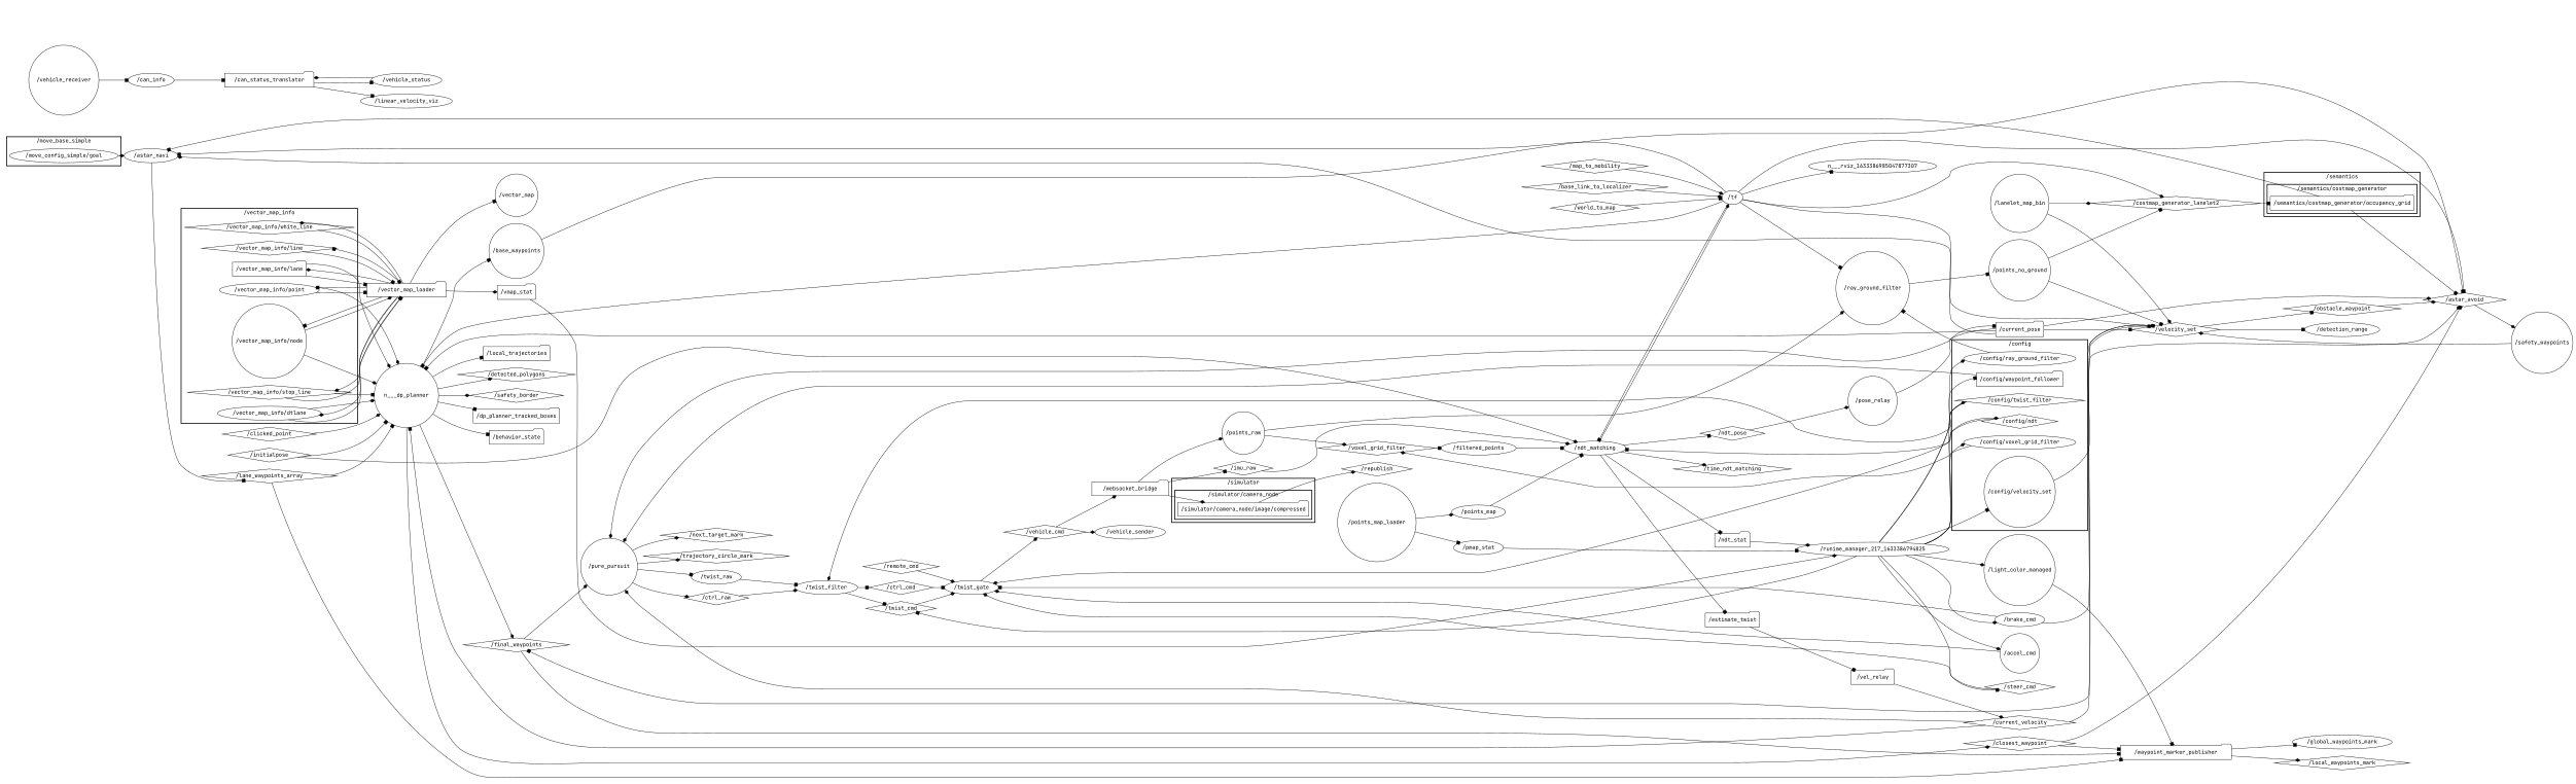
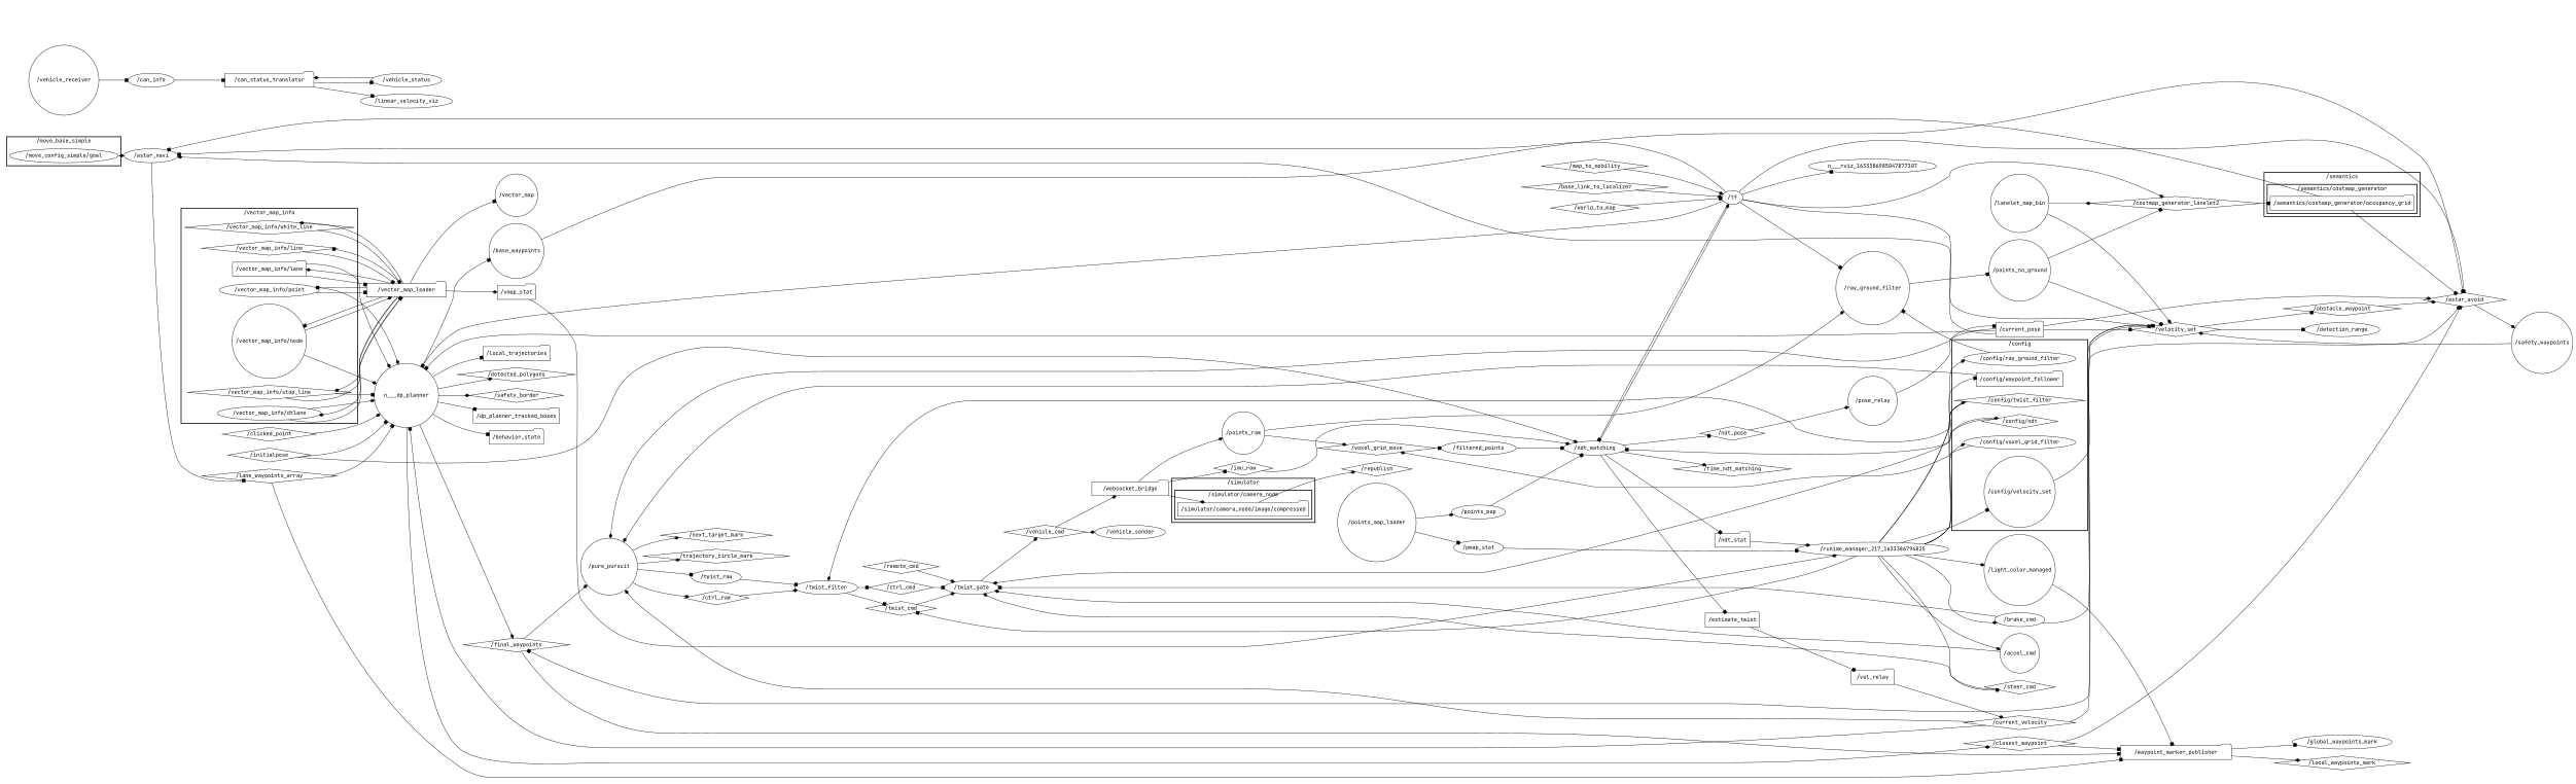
  digraph {
    compound=True
    fontname="JetBrains Mono"
    rank=same
    rankdir=LR
    ranksep=0.2
    node [fontname="JetBrains Mono" shape=diamond]
    edge [arrowhead=box fontname="JetBrains Mono" penwidth=1]
    n1 [height=0.5 label="/semantics/costmap_generator/occupancy_grid" shape=folder width=4.9306]
    n2 [height=0.5 label="/config/twist_filter" width=2.0694]
    n3 [height=0.5 label="/config/waypoint_follower" shape=folder width=2.7778]
    n4 [height=0.5 label="/config/voxel_grid_filter" shape=ellipse width=2.5972]
    n5 [height=0.5 label="/config/ndt" width=1.3056]
    n6 [height=0.5 label="/config/velocity_set" shape=circle width=2.1528]
    n7 [height=0.5 label="/config/ray_ground_filter" shape=ellipse width=2.6944]
    n8 [height=0.5 label="/simulator/camera_node/image/compressed" shape=folder width=4.5556]
    n9 [height=0.5 label="/vector_map_info/dtlane" shape=ellipse width=2.625]
    n10 [height=0.5 label="/vector_map_info/lane" shape=folder width=2.4167]
    n11 [height=0.5 label="/vector_map_info/line" width=2.3611]
    n12 [height=0.5 label="/vector_map_info/node" shape=circle width=2.4861]
    n13 [height=0.5 label="/vector_map_info/stop_line" width=2.9028]
    n14 [height=0.5 label="/vector_map_info/white_line" width=3.0278]
    n15 [height=0.5 label="/vector_map_info/point" shape=ellipse width=2.5139]
    n16 [height=0.5 label="/move_config_simple/goal" shape=ellipse width=2.625]
    n17 [height=0.5 label="/astar_navi" shape=ellipse width=1.7151]
    n18 [height=0.5 label="/astar_avoid" width=1.8776]
    n19 [height=0.5 label="/twist_filter" shape=ellipse width=1.8054]
    n20 [height=0.5 label="/twist_gate" shape=ellipse width=1.7332]
    n21 [height=0.5 label="/pure_pursuit" shape=circle width=2.0401]
-   n22 [height=0.5 label="/voxel_grid_filter" width=2.4914]
+   n22 [height=0.5 label="/voxel_grid_move" width=2.4914]
    n23 [height=0.5 label="/ndt_matching" shape=ellipse width=2.1665]
    n24 [height=0.5 label="/velocity_set" width=1.9318]
    n25 [height=0.5 label="/ray_ground_filter" shape=circle width=2.6359]
    n26 [height=0.5 label="/republish" width=1.6068]
    n___dp_planner [height=0.5 shape=circle width=2.3109]
    n28 [height=0.5 label="/vector_map_loader" shape=folder width=2.8525]
    n29 [height=0.5 label="/lane_waypoints_array" width=2.4583]
    n30 [height=0.5 label="/safety_waypoints" shape=circle width=2.0139]
    n31 [height=0.5 label="/twist_cmd" width=1.3194]
    n32 [height=0.5 label="/ctrl_cmd" width=1.1806]
    n33 [height=0.5 label="/vehicle_cmd" width=1.5278]
    n34 [height=0.5 label="/next_target_mark" width=2.0694]
    n35 [height=0.5 label="/ctrl_raw" width=1.125]
    n36 [height=0.5 label="/twist_raw" shape=ellipse width=1.2778]
    n37 [height=0.5 label="/trajectory_circle_mark" width=2.5694]
    n38 [height=0.5 label="/filtered_points" shape=ellipse width=1.7361]
    n39 [height=0.5 label="/ndt_pose" width=1.1944]
    n40 [height=0.5 label="/ndt_stat" shape=folder width=1.1111]
    n41 [height=0.5 label="/estimate_twist" shape=folder width=1.7639]
    n42 [height=0.5 label="/time_ndt_matching" width=2.2222]
    n43 [height=0.5 label="/tf" shape=ellipse width=0.75]
    n44 [height=0.5 label="/obstacle_waypoint" width=2.1389]
    n45 [height=0.5 label="/detection_range" shape=ellipse width=1.9028]
    n46 [height=0.5 label="/final_waypoints" width=1.8472]
    n47 [height=0.5 label="/points_no_ground" shape=circle width=2.0694]
    n48 [height=0.5 label="/local_trajectories" shape=folder width=2.0278]
    n49 [height=0.5 label="/detected_polygons" width=2.1528]
    n50 [height=0.5 label="/safety_border" width=1.6667]
    n51 [height=0.5 label="/base_waypoints" shape=circle width=1.8611]
    n52 [height=0.5 label="/closest_waypoint" width=2]
    n53 [height=0.5 label="/dp_planner_tracked_boxes" shape=folder width=2.9583]
    n54 [height=0.5 label="/behavior_state" shape=folder width=1.7639]
    n55 [height=0.5 label="/vmap_stat" shape=folder width=1.3194]
    n56 [height=0.5 label="/vector_map" shape=circle width=1.4583]
    n57 [height=0.5 label="/waypoint_marker_publisher" shape=folder width=3.9899]
    n58 [height=0.5 label="/websocket_bridge" shape=folder width=2.7442]
    n59 [height=0.5 label="/vehicle_sender" shape=ellipse width=2.3109]
    n60 [height=0.5 label="/pose_relay" shape=circle width=1.7693]
    n61 [height=0.5 label="/runime_manager_217_1633386794825" shape=ellipse width=5.4523]
    n62 [height=0.5 label="/vel_relay" shape=folder width=1.5526]
    n63 [height=0.5 label="/costmap_generator_lanelet2" width=4.0621]
    n___rviz_1633386985047877307 [height=0.5 shape=ellipse width=4.5857]
    n65 [height=0.5 label="/brake_cmd" shape=ellipse width=1.4028]
    n66 [height=0.5 label="/imu_raw" width=1.1528]
    n67 [height=0.5 label="/points_raw" shape=circle width=1.3889]
    n68 [height=0.5 label="/linear_velocity_viz" shape=ellipse width=2.1389]
    n69 [height=0.5 label="/light_color_managed" shape=circle width=2.3611]
    n70 [height=0.5 label="/local_waypoints_mark" width=2.5]
    n71 [height=0.5 label="/global_waypoints_mark" shape=ellipse width=2.6389]
    n72 [height=0.5 label="/steer_cmd" width=1.3333]
    n73 [height=0.5 label="/current_velocity" width=1.9306]
    n74 [height=0.5 label="/accel_cmd" shape=circle width=1.3472]
    n75 [height=0.5 label="/lanelet_map_bin" shape=circle width=1.9167]
    n76 [height=0.5 label="/initialpose" width=1.3194]
    n77 [height=0.5 label="/pmap_stat" shape=ellipse width=1.3333]
    n78 [height=0.5 label="/current_pose" shape=folder width=1.6111]
    n79 [height=0.5 label="/vehicle_status" shape=ellipse width=1.7222]
    n80 [height=0.5 label="/can_status_translator" shape=folder width=3.1955]
    n81 [height=0.5 label="/remote_cmd" width=1.5278]
    n82 [height=0.5 label="/points_map" shape=ellipse width=1.4444]
    n83 [height=0.5 label="/clicked_point" width=1.625]
    n84 [height=0.5 label="/can_info" shape=ellipse width=1.125]
    n85 [height=0.5 label="/map_to_mobility" width=2.5276]
    n86 [height=0.5 label="/base_link_to_localizer" width=3.2317]
    n87 [height=0.5 label="/world_to_map" width=2.2026]
    n88 [height=0.5 label="/vehicle_receiver" shape=circle width=2.5095]
    n89 [height=0.5 label="/points_map_loader" shape=circle width=2.8164]
    subgraph cluster_1 {
      label="/semantics"
      style=bold
      subgraph cluster_2 {
        label="/semantics/costmap_generator"
        style=bold
        n1
      }
    }
    subgraph cluster_3 {
      label="/config"
      style=bold
      n2
      n3
      n4
      n5
      n6
      n7
    }
    subgraph cluster_4 {
      label="/simulator"
      style=bold
      subgraph cluster_5 {
        label="/simulator/camera_node"
        style=bold
        n8
      }
    }
    subgraph cluster_6 {
      label="/vector_map_info"
      style=bold
      n9
      n10
      n11
      n12
      n13
      n14
      n15
    }
    subgraph cluster_7 {
      label="/move_base_simple"
      style=bold
      n16
    }
    n1 -> n17
    n1 -> n18
    n2 -> n19 [arrowhead=diamond]
    n2 -> n20 [arrowhead=diamond]
    n3 -> n21 [arrowhead=diamond]
    n4 -> n22 [arrowhead=diamond]
    n5 -> n23
    n6 -> n24
    n7 -> n25
    n8 -> n26 [arrowhead=diamond]
    n9 -> n___dp_planner [arrowhead=diamond]
    n9 -> n28
    n10 -> n___dp_planner [arrowhead=diamond]
    n10 -> n28
    n11 -> n28
    n12 -> n___dp_planner [arrowhead=diamond]
    n12 -> n28 [arrowhead=diamond]
    n13 -> n___dp_planner
    n13 -> n28
    n14 -> n28
    n15 -> n___dp_planner [arrowhead=diamond]
    n15 -> n28
    n16 -> n17 [arrowhead=diamond]
    n17 -> n29
    n18 -> n30 [arrowhead=diamond]
    n19 -> n31
    n19 -> n32
    n20 -> n33 [arrowhead=diamond]
    n21 -> n34 [arrowhead=diamond]
    n21 -> n35 [arrowhead=diamond]
    n21 -> n36
    n21 -> n37 [arrowhead=diamond]
    n22 -> n38
    n23 -> n39
    n23 -> n40
    n23 -> n41
    n23 -> n42 [arrowhead=diamond]
    n23 -> n43 [arrowhead=diamond]
    n24 -> n44
    n24 -> n45
    n24 -> n46
    n25 -> n47
    n___dp_planner -> n46 [arrowhead=diamond]
    n___dp_planner -> n48
    n___dp_planner -> n49 [arrowhead=diamond]
    n___dp_planner -> n50 [arrowhead=diamond]
    n___dp_planner -> n51
    n___dp_planner -> n52 [arrowhead=diamond]
    n___dp_planner -> n53
    n___dp_planner -> n54
    n28 -> n9 [arrowhead=diamond]
    n28 -> n10 [arrowhead=diamond]
    n28 -> n11
    n28 -> n12
    n28 -> n13 [arrowhead=diamond]
    n28 -> n14 [arrowhead=diamond]
    n28 -> n15
    n28 -> n55 [arrowhead=diamond]
    n28 -> n56
    n29 -> n___dp_planner
    n29 -> n57
    n30 -> n24 [arrowhead=diamond]
    n31 -> n20 [arrowhead=diamond]
    n32 -> n20
    n33 -> n58 [arrowhead=diamond]
    n33 -> n59 [arrowhead=diamond]
    n35 -> n19 [arrowhead=diamond]
    n36 -> n19
    n38 -> n23
    n39 -> n60 [arrowhead=diamond]
    n40 -> n61 [arrowhead=diamond]
    n41 -> n62
    n43 -> n17
    n43 -> n18
    n43 -> n23
    n43 -> n24
    n43 -> n25
    n43 -> n___dp_planner
    n43 -> n63 [arrowhead=diamond]
    n43 -> n___rviz_1633386985047877307
    n44 -> n18 [arrowhead=diamond]
    n46 -> n21 [arrowhead=diamond]
    n46 -> n57
    n47 -> n24
    n47 -> n63
    n51 -> n18
    n52 -> n18
    n52 -> n57
    n55 -> n61 [arrowhead=diamond]
    n57 -> n70 [arrowhead=diamond]
    n57 -> n71
    n58 -> n8 [arrowhead=diamond]
    n58 -> n66
    n58 -> n67 [arrowhead=diamond]
    n60 -> n78
    n61 -> n2 [arrowhead=diamond]
    n61 -> n3
    n61 -> n4 [arrowhead=diamond]
    n61 -> n5 [arrowhead=diamond]
    n61 -> n6
    n61 -> n7 [arrowhead=diamond]
    n61 -> n31
    n61 -> n65 [arrowhead=diamond]
    n61 -> n69 [arrowhead=diamond]
    n61 -> n72
    n61 -> n74 [arrowhead=diamond]
    n62 -> n73 [arrowhead=diamond]
    n63 -> n1
    n65 -> n20
    n65 -> n24 [arrowhead=diamond]
    n66 -> n23 [arrowhead=diamond]
    n67 -> n22 [arrowhead=diamond]
    n67 -> n25 [arrowhead=diamond]
    n69 -> n57
    n72 -> n20 [arrowhead=diamond]
    n73 -> n18 [arrowhead=diamond]
    n73 -> n21 [arrowhead=diamond]
    n73 -> n___dp_planner
    n74 -> n20 [arrowhead=diamond]
    n75 -> n24 [arrowhead=diamond]
    n75 -> n63 [arrowhead=diamond]
    n76 -> n23 [arrowhead=diamond]
    n76 -> n___dp_planner
    n77 -> n61
    n78 -> n17 [arrowhead=diamond]
    n78 -> n18 [arrowhead=diamond]
    n78 -> n21 [arrowhead=diamond]
    n78 -> n24
    n78 -> n___dp_planner
    n79 -> n80 [arrowhead=diamond]
    n80 -> n68
    n80 -> n79
    n81 -> n20 [arrowhead=diamond]
    n82 -> n23
    n83 -> n___dp_planner [arrowhead=diamond]
    n84 -> n80
    n85 -> n43 [arrowhead=diamond]
    n86 -> n43 [arrowhead=diamond]
    n87 -> n43
    n88 -> n84
    n89 -> n77
    n89 -> n82 [arrowhead=diamond]
  }
